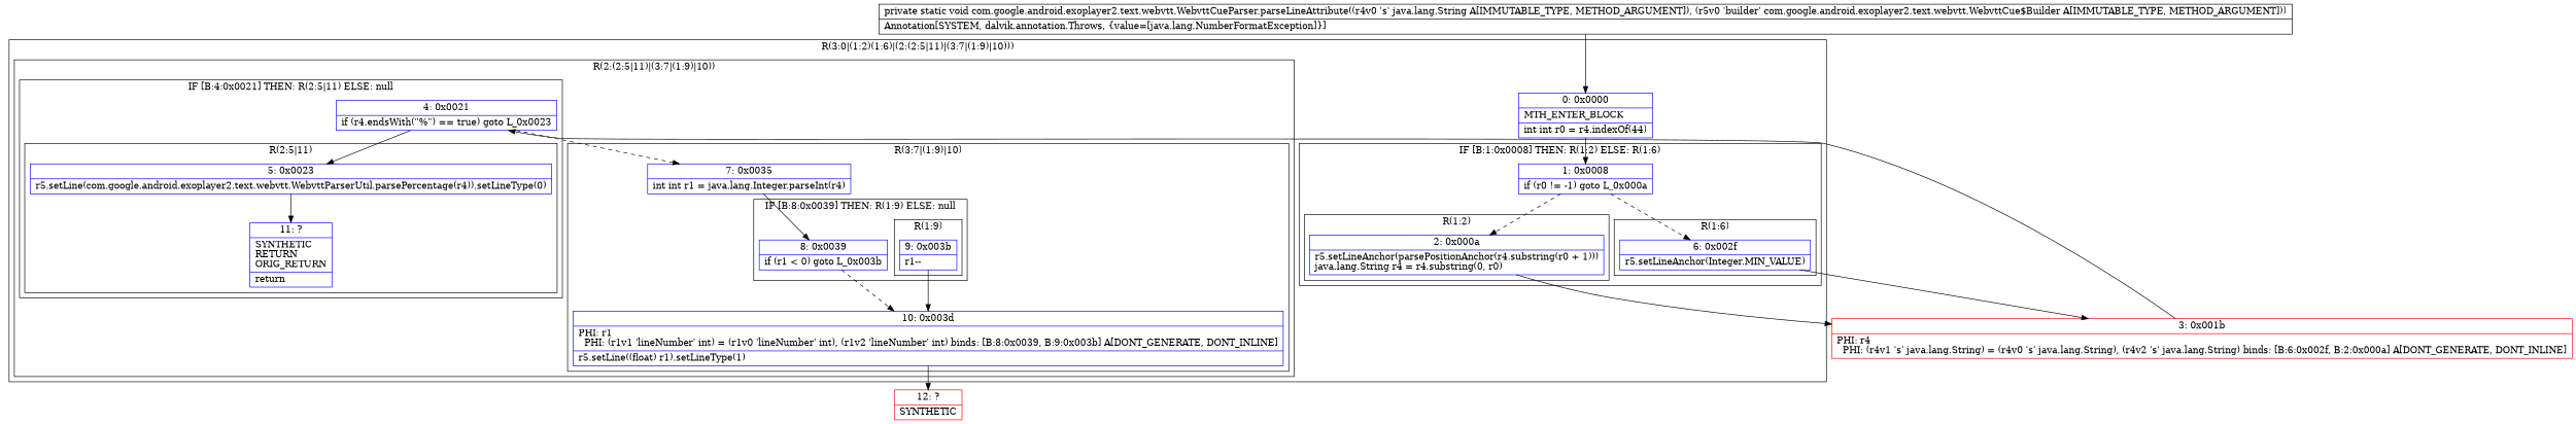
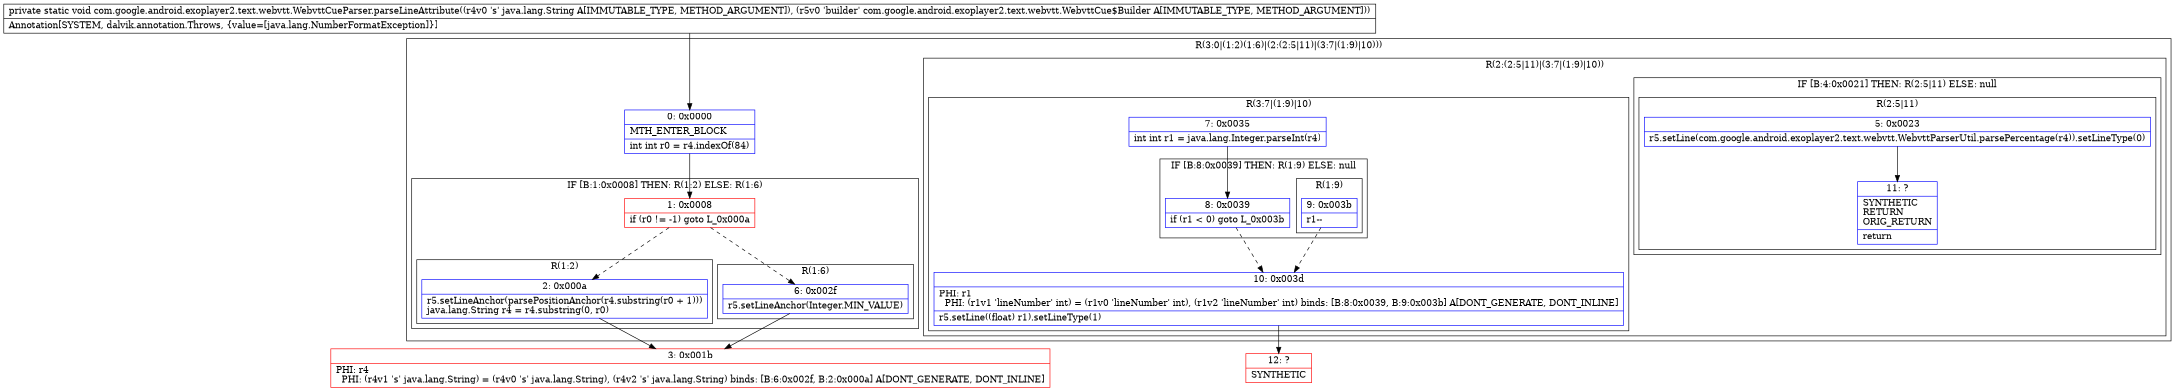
  digraph {
    node [color=blue shape=record]
    n1 [label="{2\:\ 0x000a|r5.setLineAnchor(parsePositionAnchor(r4.substring(r0 + 1)))\ljava.lang.String r4 = r4.substring(0, r0)\l}"]
    n2 [label="{6\:\ 0x002f|r5.setLineAnchor(Integer.MIN_VALUE)\l}"]
-   n3 [label="{1\:\ 0x0008|if (r0 != \-1) goto L_0x000a\l}"]
+   n3 [color=red label="{1\:\ 0x0008|if (r0 != \-1) goto L_0x000a\l}"]
    n4 [label="{5\:\ 0x0023|r5.setLine(com.google.android.exoplayer2.text.webvtt.WebvttParserUtil.parsePercentage(r4)).setLineType(0)\l}"]
    n5 [label="{11\:\ ?|SYNTHETIC\lRETURN\lORIG_RETURN\l|return\l}"]
-   n6 [label="{4\:\ 0x0021|if (r4.endsWith(\"%\") == true) goto L_0x0023\l}"]
    n7 [label="{9\:\ 0x003b|r1\-\-\l}"]
    n8 [label="{8\:\ 0x0039|if (r1 \< 0) goto L_0x003b\l}"]
    n9 [label="{7\:\ 0x0035|int int r1 = java.lang.Integer.parseInt(r4)\l}"]
    n10 [label="{10\:\ 0x003d|PHI: r1 \l  PHI: (r1v1 'lineNumber' int) = (r1v0 'lineNumber' int), (r1v2 'lineNumber' int) binds: [B:8:0x0039, B:9:0x003b] A[DONT_GENERATE, DONT_INLINE]\l|r5.setLine((float) r1).setLineType(1)\l}"]
-   n11 [label="{0\:\ 0x0000|MTH_ENTER_BLOCK\l|int int r0 = r4.indexOf(44)\l}"]
+   n11 [label="{0\:\ 0x0000|MTH_ENTER_BLOCK\l|int int r0 = r4.indexOf(84)\l}"]
    n12 [color=red label="{3\:\ 0x001b|PHI: r4 \l  PHI: (r4v1 's' java.lang.String) = (r4v0 's' java.lang.String), (r4v2 's' java.lang.String) binds: [B:6:0x002f, B:2:0x000a] A[DONT_GENERATE, DONT_INLINE]\l}"]
    n13 [color=red label="{12\:\ ?|SYNTHETIC\l}"]
    n14 [label="{private static void com.google.android.exoplayer2.text.webvtt.WebvttCueParser.parseLineAttribute((r4v0 's' java.lang.String A[IMMUTABLE_TYPE, METHOD_ARGUMENT]), (r5v0 'builder' com.google.android.exoplayer2.text.webvtt.WebvttCue$Builder A[IMMUTABLE_TYPE, METHOD_ARGUMENT]))  | Annotation[SYSTEM, dalvik.annotation.Throws, \{value=[java.lang.NumberFormatException]\}]\l}" color=""]
    subgraph cluster_1 {
      label="R(3:0|(1:2)(1:6)|(2:(2:5|11)|(3:7|(1:9)|10)))"
      n11
      subgraph cluster_2 {
        label="IF [B:1:0x0008] THEN: R(1:2) ELSE: R(1:6)"
        n3
        subgraph cluster_3 {
          label="R(1:2)"
          n1
        }
        subgraph cluster_4 {
          label="R(1:6)"
          n2
        }
      }
      subgraph cluster_5 {
        label="R(2:(2:5|11)|(3:7|(1:9)|10))"
        subgraph cluster_6 {
          label="IF [B:4:0x0021] THEN: R(2:5|11) ELSE: null"
-         n6
          subgraph cluster_7 {
            label="R(2:5|11)"
            n4
            n5
          }
        }
        subgraph cluster_8 {
          label="R(3:7|(1:9)|10)"
          n9
          n10
          subgraph cluster_9 {
            label="IF [B:8:0x0039] THEN: R(1:9) ELSE: null"
            n8
            subgraph cluster_10 {
              label="R(1:9)"
              n7
            }
          }
        }
      }
    }
    n1 -> n12
    n2 -> n12
    n3 -> n1 [style=dashed]
    n3 -> n2 [style=dashed]
    n4 -> n5
-   n6 -> n4
-   n6 -> n9 [style=dashed]
-   n7 -> n10
+   n7 -> n10 [style=dashed]
    n8 -> n10 [style=dashed]
    n9 -> n8
    n10 -> n13
    n11 -> n3
-   n12 -> n6
    n14 -> n11
  }
